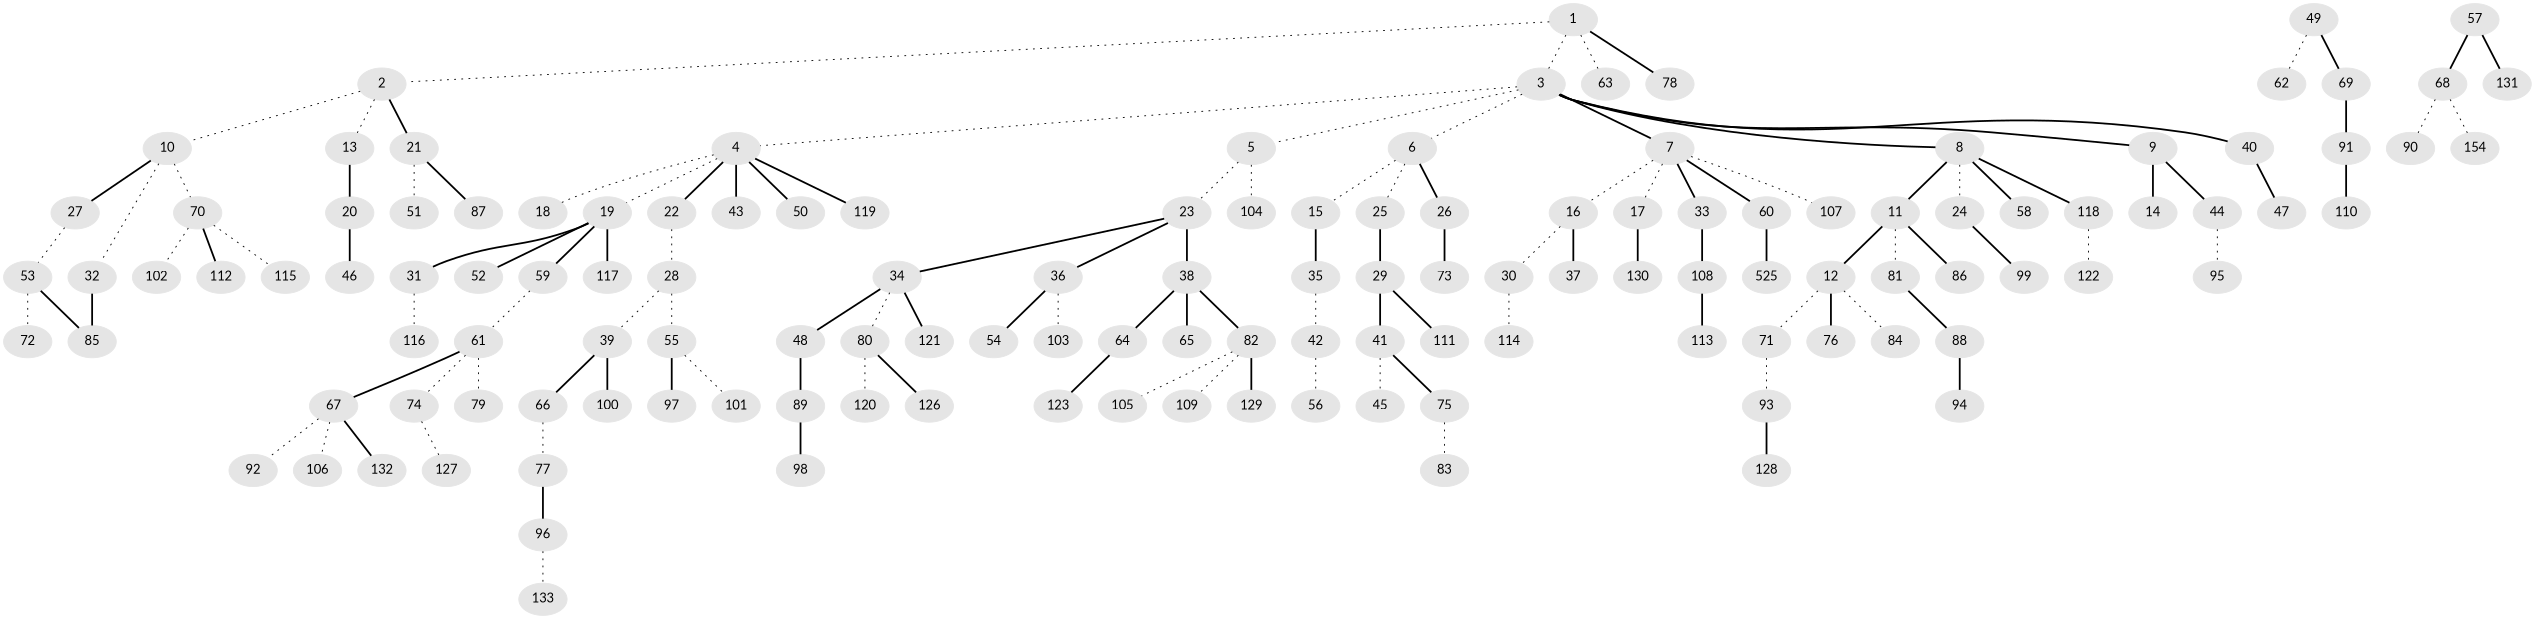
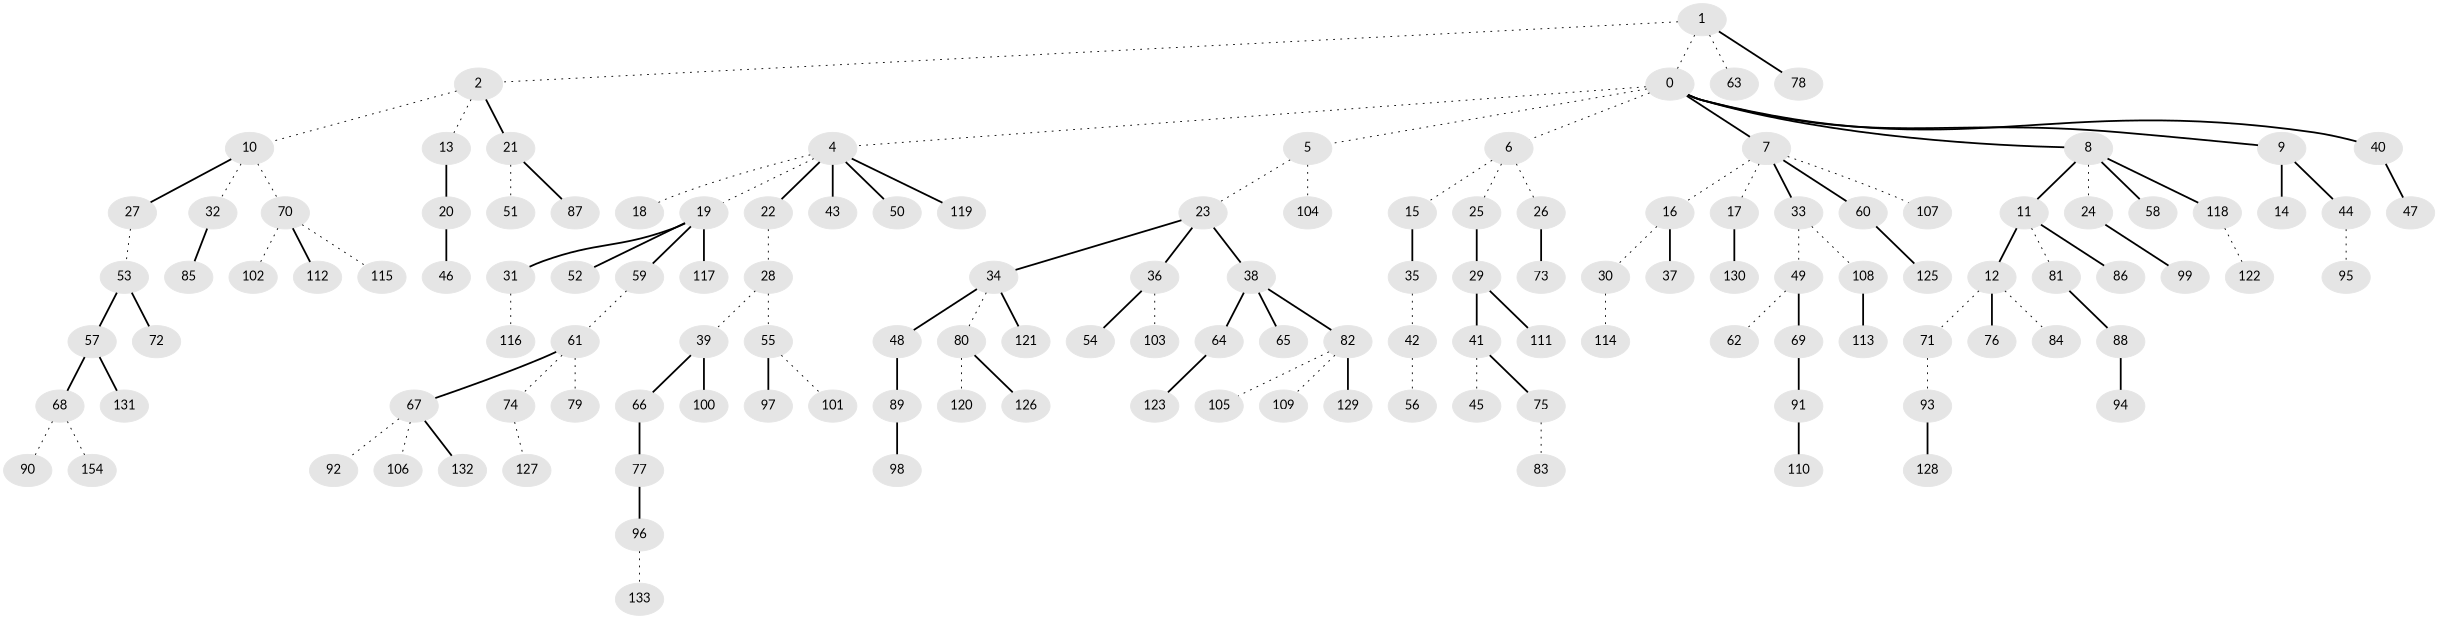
  graph {
    fontname=Lato
    node [color=gray90 fontname=Lato style=filled]
    edge [fontname=Lato style=bold]
    1
    2
-   3
+   3 [label=0]
    63
    78
    10
    13
    21
    4
    5
    6
    7
    8
    9
    40
    27
    32
    70
    20
    46
    51
    87
    18
    19
    22
    43
    50
    119
    23
    104
    15
    25
    26
    16
    17
    33
    60
    107
    11
    24
    58
    118
    14
    44
    47
    31
    52
    59
    117
    28
    34
    36
    38
    35
    29
    73
    30
    37
    130
    49
    108
-   125 [label=525]
+   125
    12
    81
    86
    99
    122
    95
    53
    85
    102
    112
    115
    71
    76
    84
    88
    93
    42
    114
    116
    61
    39
    55
    48
    80
    121
    54
    103
    64
    65
    82
    41
    111
    57
    72
    66
    100
    97
    101
    45
    75
    62
    69
    113
    89
    120
    126
    56
    123
    105
    109
    129
    77
    83
    98
    91
    68
    131
    90
    n121 [label=154]
    67
    74
    79
    92
    106
    132
    127
    96
    110
    128
    133
    94
    1 -- 2 [style=dotted]
    1 -- 3 [style=dotted]
    1 -- 63 [style=dotted]
    1 -- 78
    2 -- 10 [style=dotted]
    2 -- 13 [style=dotted]
    2 -- 21
    3 -- 4 [style=dotted]
    3 -- 5 [style=dotted]
    3 -- 6 [style=dotted]
    3 -- 7
    3 -- 8
    3 -- 9
    3 -- 40
    10 -- 27
    10 -- 32 [style=dotted]
    10 -- 70 [style=dotted]
    13 -- 20
    21 -- 51 [style=dotted]
    21 -- 87
    4 -- 18 [style=dotted]
    4 -- 19 [style=dotted]
    4 -- 22
    4 -- 43
    4 -- 50
    4 -- 119
    5 -- 23 [style=dotted]
    5 -- 104 [style=dotted]
    6 -- 15 [style=dotted]
    6 -- 25 [style=dotted]
-   6 -- 26
+   6 -- 26 [style=dotted]
    7 -- 16 [style=dotted]
    7 -- 17 [style=dotted]
    7 -- 33
    7 -- 60
    7 -- 107 [style=dotted]
    8 -- 11
    8 -- 24 [style=dotted]
    8 -- 58
    8 -- 118
    9 -- 14
    9 -- 44
    40 -- 47
    27 -- 53 [style=dotted]
    32 -- 85
    70 -- 102 [style=dotted]
    70 -- 112
    70 -- 115 [style=dotted]
    20 -- 46
    19 -- 31
    19 -- 52
    19 -- 59
    19 -- 117
    22 -- 28 [style=dotted]
    23 -- 34
    23 -- 36
    23 -- 38
    15 -- 35
    25 -- 29
    26 -- 73
    16 -- 30 [style=dotted]
    16 -- 37
    17 -- 130
-   33 -- 108
+   33 -- 49 [style=dotted]
+   33 -- 108 [style=dotted]
    60 -- 125
    11 -- 12
    11 -- 81 [style=dotted]
    11 -- 86
    24 -- 99
    118 -- 122 [style=dotted]
    44 -- 95 [style=dotted]
    31 -- 116 [style=dotted]
    59 -- 61 [style=dotted]
    28 -- 39 [style=dotted]
    28 -- 55 [style=dotted]
    34 -- 48
    34 -- 80 [style=dotted]
    34 -- 121
    36 -- 54
    36 -- 103 [style=dotted]
    38 -- 64
    38 -- 65
    38 -- 82
    35 -- 42 [style=dotted]
    29 -- 41
    29 -- 111
    30 -- 114 [style=dotted]
    49 -- 62 [style=dotted]
    49 -- 69
    108 -- 113
    12 -- 71 [style=dotted]
    12 -- 76
    12 -- 84 [style=dotted]
    81 -- 88
-   53 -- 85
-   53 -- 72 [style=dotted]
+   53 -- 57
+   53 -- 72
    71 -- 93 [style=dotted]
    88 -- 94
    93 -- 128
    42 -- 56 [style=dotted]
    61 -- 67
    61 -- 74 [style=dotted]
    61 -- 79 [style=dotted]
    39 -- 66
    39 -- 100
    55 -- 97
    55 -- 101 [style=dotted]
    48 -- 89
    80 -- 120 [style=dotted]
    80 -- 126
    64 -- 123
    82 -- 105 [style=dotted]
    82 -- 109 [style=dotted]
    82 -- 129
    41 -- 45 [style=dotted]
    41 -- 75
    57 -- 68
    57 -- 131
-   66 -- 77 [style=dotted]
+   66 -- 77
    75 -- 83 [style=dotted]
    69 -- 91
    89 -- 98
    77 -- 96
    91 -- 110
    68 -- 90 [style=dotted]
    68 -- n121 [style=dotted]
    67 -- 92 [style=dotted]
    67 -- 106 [style=dotted]
    67 -- 132
    74 -- 127 [style=dotted]
    96 -- 133 [style=dotted]
  }
